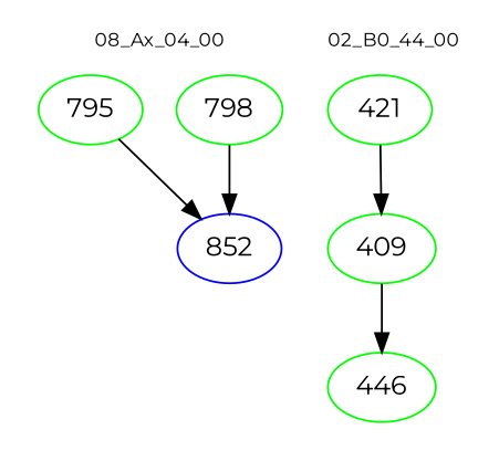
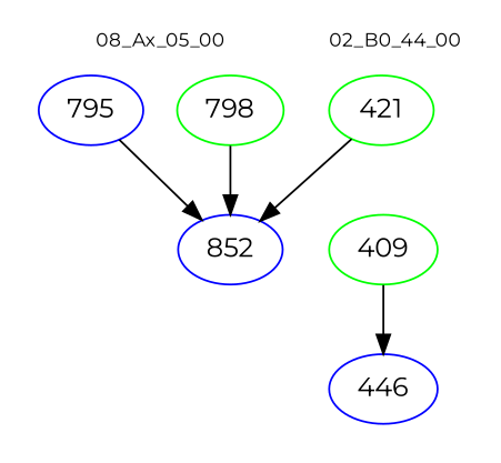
  digraph {
    fontname=Montserrat
    node [color=green fontname=Montserrat]
    edge [color=black fontname=Montserrat]
    n1 [label=798]
-   n2 [label=795]
+   n2 [color=blue label=795]
    n3 [color=blue label=852]
    n4 [label=421]
    n5 [label=409]
-   n6 [label=446]
+   n6 [color=blue label=446]
    subgraph cluster_1 {
      color=white
      fontsize=10
-     label="08_Ax_04_00"
+     label="08_Ax_05_00"
      n1
      n2
      n3
    }
    subgraph cluster_2 {
      color=white
      fontsize=10
      label="02_B0_44_00"
      n4
      n5
      n6
    }
    n1 -> n3
    n2 -> n3
-   n4 -> n5
+   n4 -> n3
    n5 -> n6
  }
